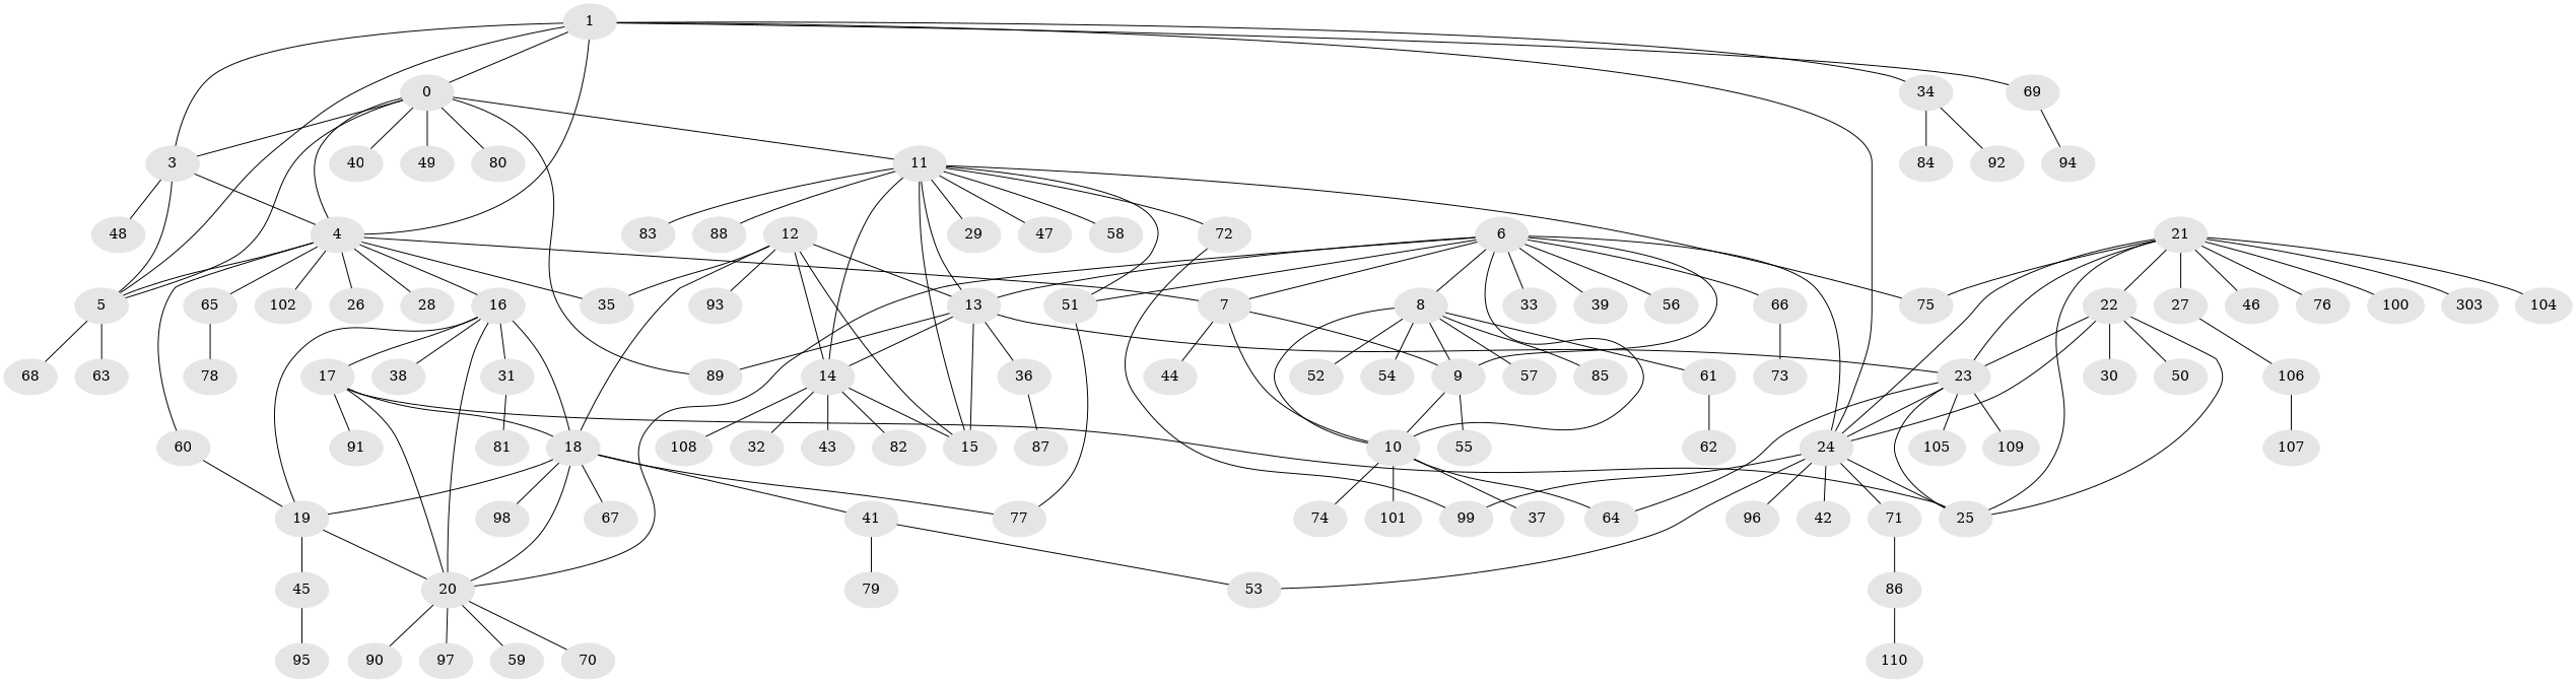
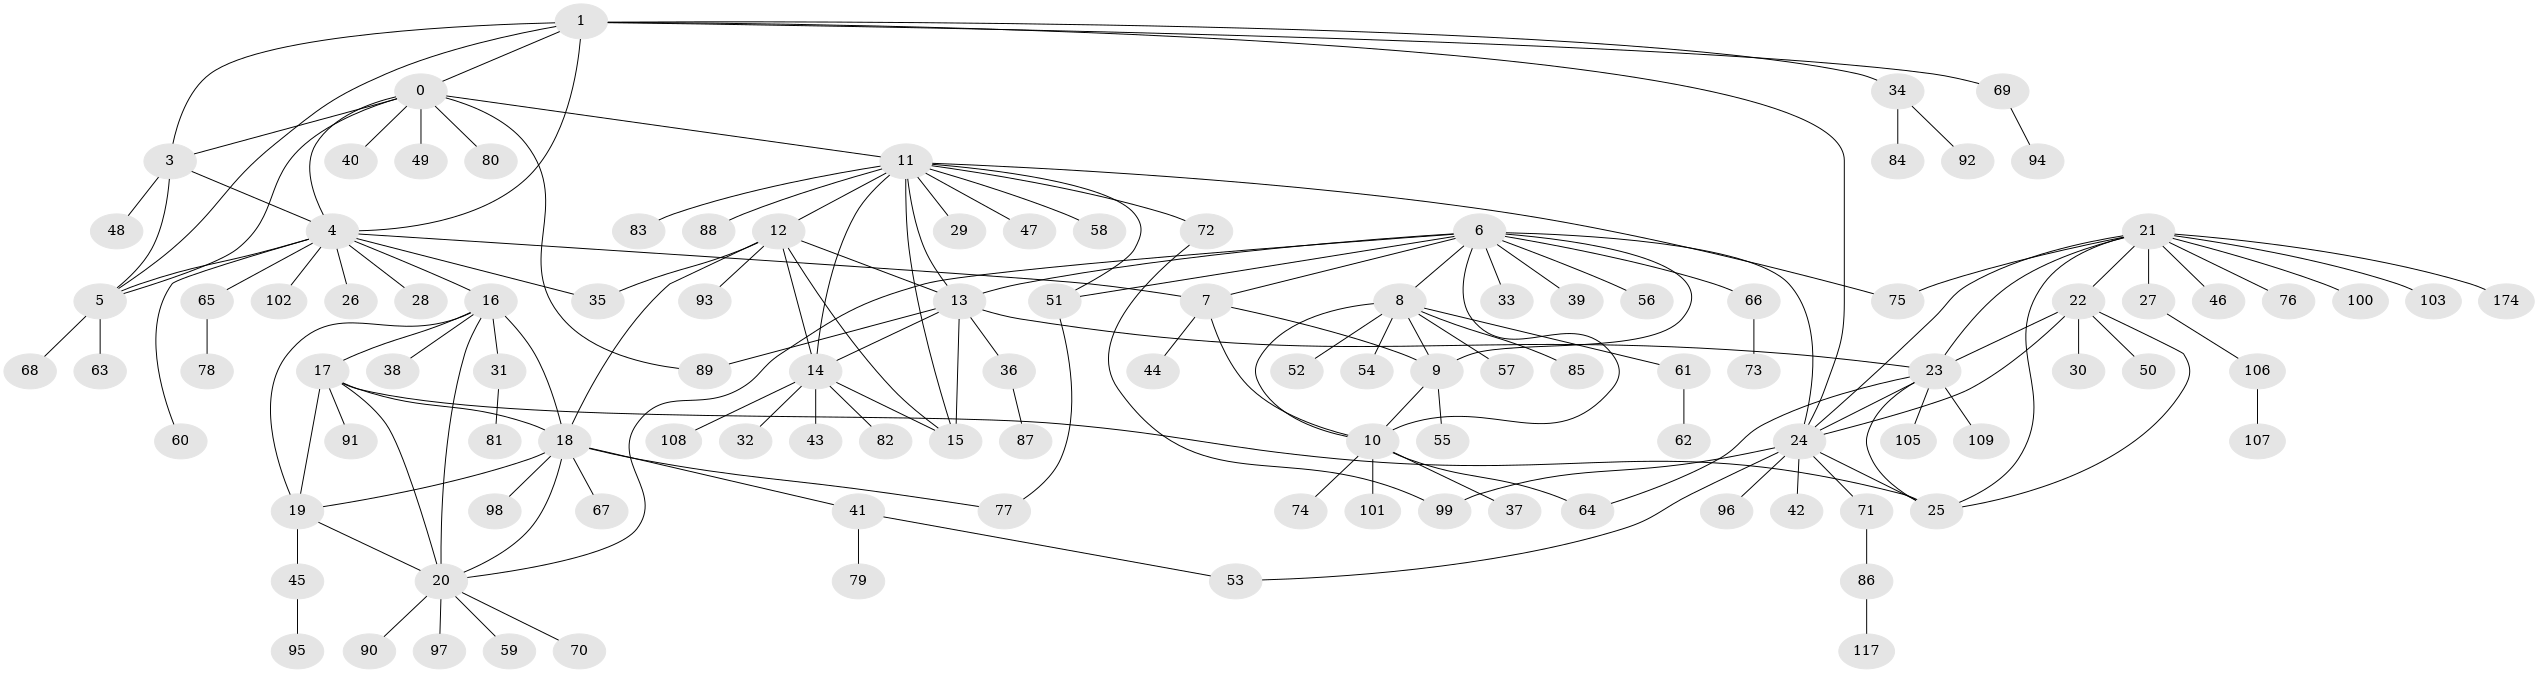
  graph {
    node [color=gray90 style=filled]
    n1 [label=0]
    1
    3
    4
    5
    24
    34
    69
    11
    40
    49
    80
    89
    48
    7
    16
    26
    28
    35
    60
    65
    102
    63
    68
    25
    42
    53
    71
    96
    99
    84
    92
    94
    13
    51
    12
    14
    15
    29
    47
    58
    72
    75
    83
    88
    9
    10
    44
    20
    18
    17
    19
    31
    38
    78
    6
    8
    33
    39
    56
    66
    52
    54
    57
    61
    85
    55
    37
    64
    74
    101
    23
    36
    59
    70
    90
    97
    77
    73
    62
    93
    32
    43
    82
    108
    41
    67
    98
    105
    109
    87
    91
    45
    81
    79
    95
    21
    22
    27
    46
    76
    100
-   103 [label=303]
-   104
+   103
+   104 [label=174]
    30
    50
    106
    86
    107
-   110
+   110 [label=117]
    n1 -- 3
    n1 -- 4
    n1 -- 5
    n1 -- 11
    n1 -- 40
    n1 -- 49
    n1 -- 80
    n1 -- 89
    1 -- n1
    1 -- 3
    1 -- 4
    1 -- 5
    1 -- 24
    1 -- 34
    1 -- 69
    3 -- 4
    3 -- 5
    3 -- 48
    4 -- 5
    4 -- 7
    4 -- 16
    4 -- 26
    4 -- 28
    4 -- 35
    4 -- 60
    4 -- 65
    4 -- 102
    5 -- 63
    5 -- 68
    24 -- 25
    24 -- 42
    24 -- 53
    24 -- 71
    24 -- 96
    24 -- 99
    34 -- 84
    34 -- 92
    69 -- 94
    11 -- 13
    11 -- 51
+   11 -- 12
    11 -- 14
    11 -- 15
    11 -- 29
    11 -- 47
    11 -- 58
    11 -- 72
    11 -- 75
    11 -- 83
    11 -- 88
    7 -- 9
    7 -- 10
    7 -- 44
    16 -- 20
    16 -- 18
    16 -- 17
    16 -- 19
    16 -- 31
    16 -- 38
    65 -- 78
    71 -- 86
    13 -- 89
    13 -- 14
    13 -- 15
    13 -- 23
    13 -- 36
    51 -- 77
    12 -- 35
    12 -- 13
    12 -- 14
    12 -- 15
    12 -- 18
    12 -- 93
    14 -- 15
    14 -- 32
    14 -- 43
    14 -- 82
    14 -- 108
    72 -- 99
    9 -- 10
    9 -- 55
    10 -- 37
    10 -- 64
    10 -- 74
    10 -- 101
    20 -- 59
    20 -- 70
    20 -- 90
    20 -- 97
    18 -- 20
    18 -- 19
    18 -- 77
    18 -- 41
    18 -- 67
    18 -- 98
    17 -- 25
    17 -- 20
    17 -- 18
-   60 -- 19
+   17 -- 19
    17 -- 91
    19 -- 20
    19 -- 45
    31 -- 81
    6 -- 24
    6 -- 7
    6 -- 13
    6 -- 51
    6 -- 9
    6 -- 10
    6 -- 20
    6 -- 8
    6 -- 33
    6 -- 39
    6 -- 56
    6 -- 66
    8 -- 9
    8 -- 10
    8 -- 52
    8 -- 54
    8 -- 57
    8 -- 61
    8 -- 85
    66 -- 73
    61 -- 62
    23 -- 24
    23 -- 25
    23 -- 64
    23 -- 105
    23 -- 109
    36 -- 87
    41 -- 53
    41 -- 79
    45 -- 95
    21 -- 24
    21 -- 25
    21 -- 75
    21 -- 23
    21 -- 22
    21 -- 27
    21 -- 46
    21 -- 76
    21 -- 100
    21 -- 103
    21 -- 104
    22 -- 24
    22 -- 25
    22 -- 23
    22 -- 30
    22 -- 50
    27 -- 106
    106 -- 107
    86 -- 110
  }
